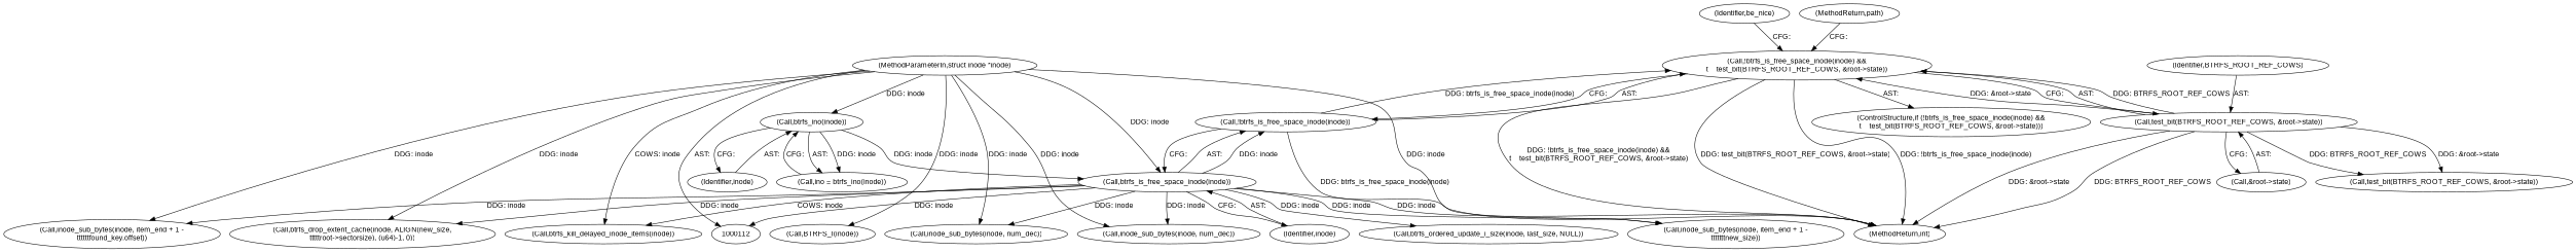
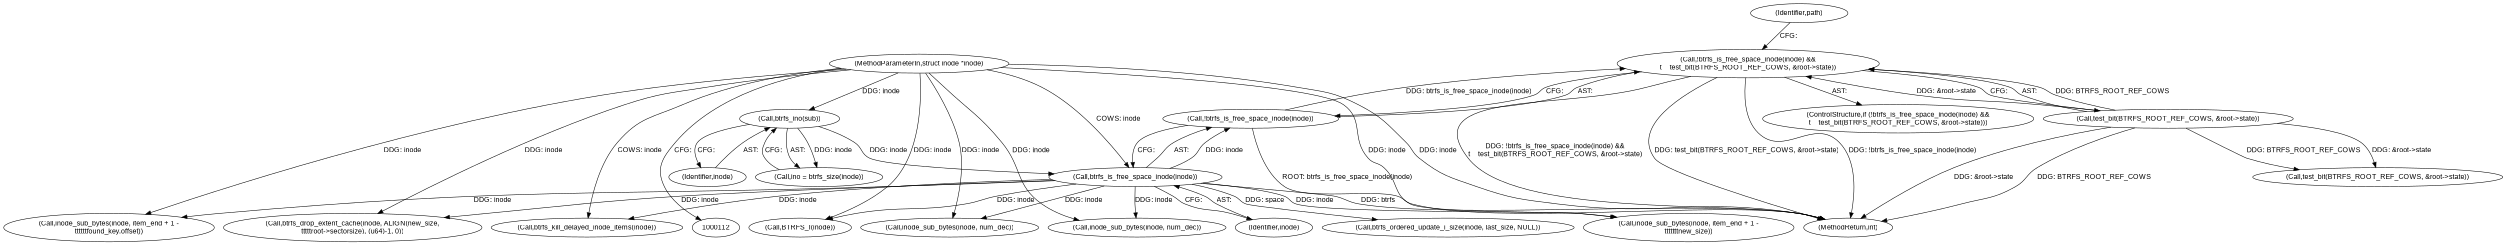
  digraph {
    fontname="Liberation Sans"
    node [fontname="Liberation Sans"]
    edge [fontname="Liberation Sans"]
    n1 [label="(Call,!btrfs_is_free_space_inode(inode) &&\n\t    test_bit(BTRFS_ROOT_REF_COWS, &root->state))"]
    n2 [label="(Call,!btrfs_is_free_space_inode(inode))"]
    n3 [label="(Call,test_bit(BTRFS_ROOT_REF_COWS, &root->state))"]
    n4 [label="(ControlStructure,if (!btrfs_is_free_space_inode(inode) &&\n\t    test_bit(BTRFS_ROOT_REF_COWS, &root->state)))"]
    n5 [label="(MethodReturn,int)"]
    n6 [label="(Call,btrfs_is_free_space_inode(inode))"]
-   n7 [label="(Call,&root->state)"]
    n8 [label="(Call,test_bit(BTRFS_ROOT_REF_COWS, &root->state))"]
    n9 [label="(Call,inode_sub_bytes(inode, item_end + 1 -\n\t\t\t\t\t\t\tnew_size))"]
    n10 [label="(Call,inode_sub_bytes(inode, num_dec))"]
    n11 [label="(Call,inode_sub_bytes(inode, num_dec))"]
    n12 [label="(Call,btrfs_drop_extent_cache(inode, ALIGN(new_size,\n\t\t\t\t\troot->sectorsize), (u64)-1, 0))"]
    n13 [label="(Call,btrfs_kill_delayed_inode_items(inode))"]
    n14 [label="(Identifier,inode)"]
    n15 [label="(Call,BTRFS_I(inode))"]
    n16 [label="(Call,btrfs_ordered_update_i_size(inode, last_size, NULL))"]
    n17 [label="(Call,inode_sub_bytes(inode, item_end + 1 -\n\t\t\t\t\t\tfound_key.offset))"]
-   n18 [label="(Call,btrfs_ino(inode))"]
+   n18 [label="(Call,btrfs_ino(sub))"]
    n19 [label="(Identifier,inode)"]
-   n20 [label="(Call,ino = btrfs_ino(inode))"]
+   n20 [label="(Call,ino = btrfs_size(inode))"]
    n21 [label="(MethodParameterIn,struct inode *inode)"]
    1000112
-   n23 [label="(Identifier,BTRFS_ROOT_REF_COWS)"]
-   n24 [label="(Identifier,be_nice)"]
-   n25 [label="(MethodReturn,path)"]
+   n25 [label="(Identifier,path)"]
    n1 -> n2 [label="CFG: "]
    n1 -> n3 [label="CFG: "]
    n1 -> n4 [label="AST: "]
    n1 -> n5 [label="DDG: !btrfs_is_free_space_inode(inode) &&\n\t    test_bit(BTRFS_ROOT_REF_COWS, &root->state)"]
    n1 -> n5 [label="DDG: test_bit(BTRFS_ROOT_REF_COWS, &root->state)"]
    n1 -> n5 [label="DDG: !btrfs_is_free_space_inode(inode)"]
    n2 -> n1 [label="AST: "]
    n2 -> n1 [label="DDG: btrfs_is_free_space_inode(inode)"]
-   n2 -> n5 [label="DDG: btrfs_is_free_space_inode(inode)"]
+   n2 -> n5 [label="ROOT: btrfs_is_free_space_inode(inode)"]
    n2 -> n6 [label="CFG: "]
    n3 -> n1 [label="AST: "]
    n3 -> n1 [label="DDG: BTRFS_ROOT_REF_COWS"]
    n3 -> n1 [label="DDG: &root->state"]
    n3 -> n5 [label="DDG: BTRFS_ROOT_REF_COWS"]
    n3 -> n5 [label="DDG: &root->state"]
-   n3 -> n7 [label="CFG: "]
    n3 -> n8 [label="DDG: BTRFS_ROOT_REF_COWS"]
    n3 -> n8 [label="DDG: &root->state"]
    n6 -> n2 [label="AST: "]
    n6 -> n2 [label="DDG: inode"]
-   n6 -> n5 [label="DDG: inode"]
+   n6 -> n5 [label="DDG: btrfs"]
    n6 -> n9 [label="DDG: inode"]
    n6 -> n10 [label="DDG: inode"]
    n6 -> n11 [label="DDG: inode"]
    n6 -> n12 [label="DDG: inode"]
-   n6 -> n13 [label="COWS: inode"]
+   n6 -> n13 [label="DDG: inode"]
    n6 -> n14 [label="CFG: "]
-   n6 -> 1000112 [label="DDG: inode"]
-   n6 -> n16 [label="DDG: inode"]
+   n6 -> n15 [label="DDG: inode"]
+   n6 -> n16 [label="DDG: space"]
    n6 -> n17 [label="DDG: inode"]
-   n7 -> n3 [label="AST: "]
    n14 -> n6 [label="AST: "]
    n18 -> n6 [label="DDG: inode"]
    n18 -> n19 [label="CFG: "]
    n18 -> n20 [label="AST: "]
    n18 -> n20 [label="DDG: inode"]
    n19 -> n18 [label="AST: "]
    n20 -> n18 [label="CFG: "]
-   n21 -> n6 [label="DDG: inode"]
+   n21 -> n5 [label="DDG: inode"]
+   n21 -> n6 [label="COWS: inode"]
    n21 -> n9 [label="DDG: inode"]
    n21 -> n10 [label="DDG: inode"]
    n21 -> n11 [label="DDG: inode"]
    n21 -> n12 [label="DDG: inode"]
    n21 -> n13 [label="COWS: inode"]
    n21 -> n15 [label="DDG: inode"]
    n21 -> n17 [label="DDG: inode"]
    n21 -> n18 [label="DDG: inode"]
-   n21 -> 1000112 [label="AST: "]
-   n23 -> n3 [label="AST: "]
-   n24 -> n1 [label="CFG: "]
+   n21 -> 1000112 [label="CFG: "]
    n25 -> n1 [label="CFG: "]
  }
